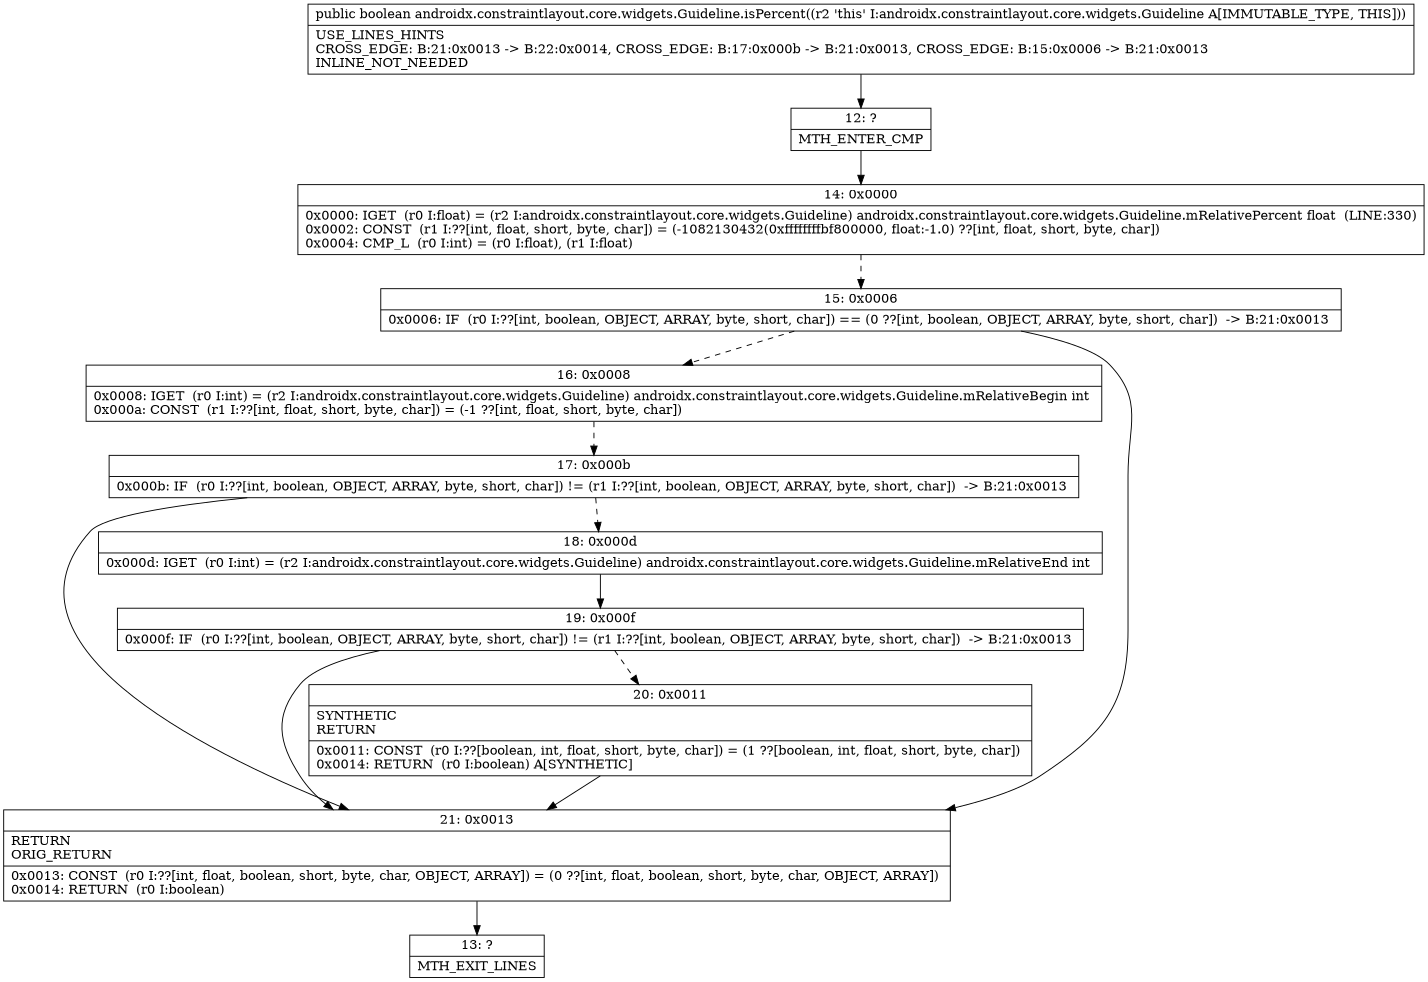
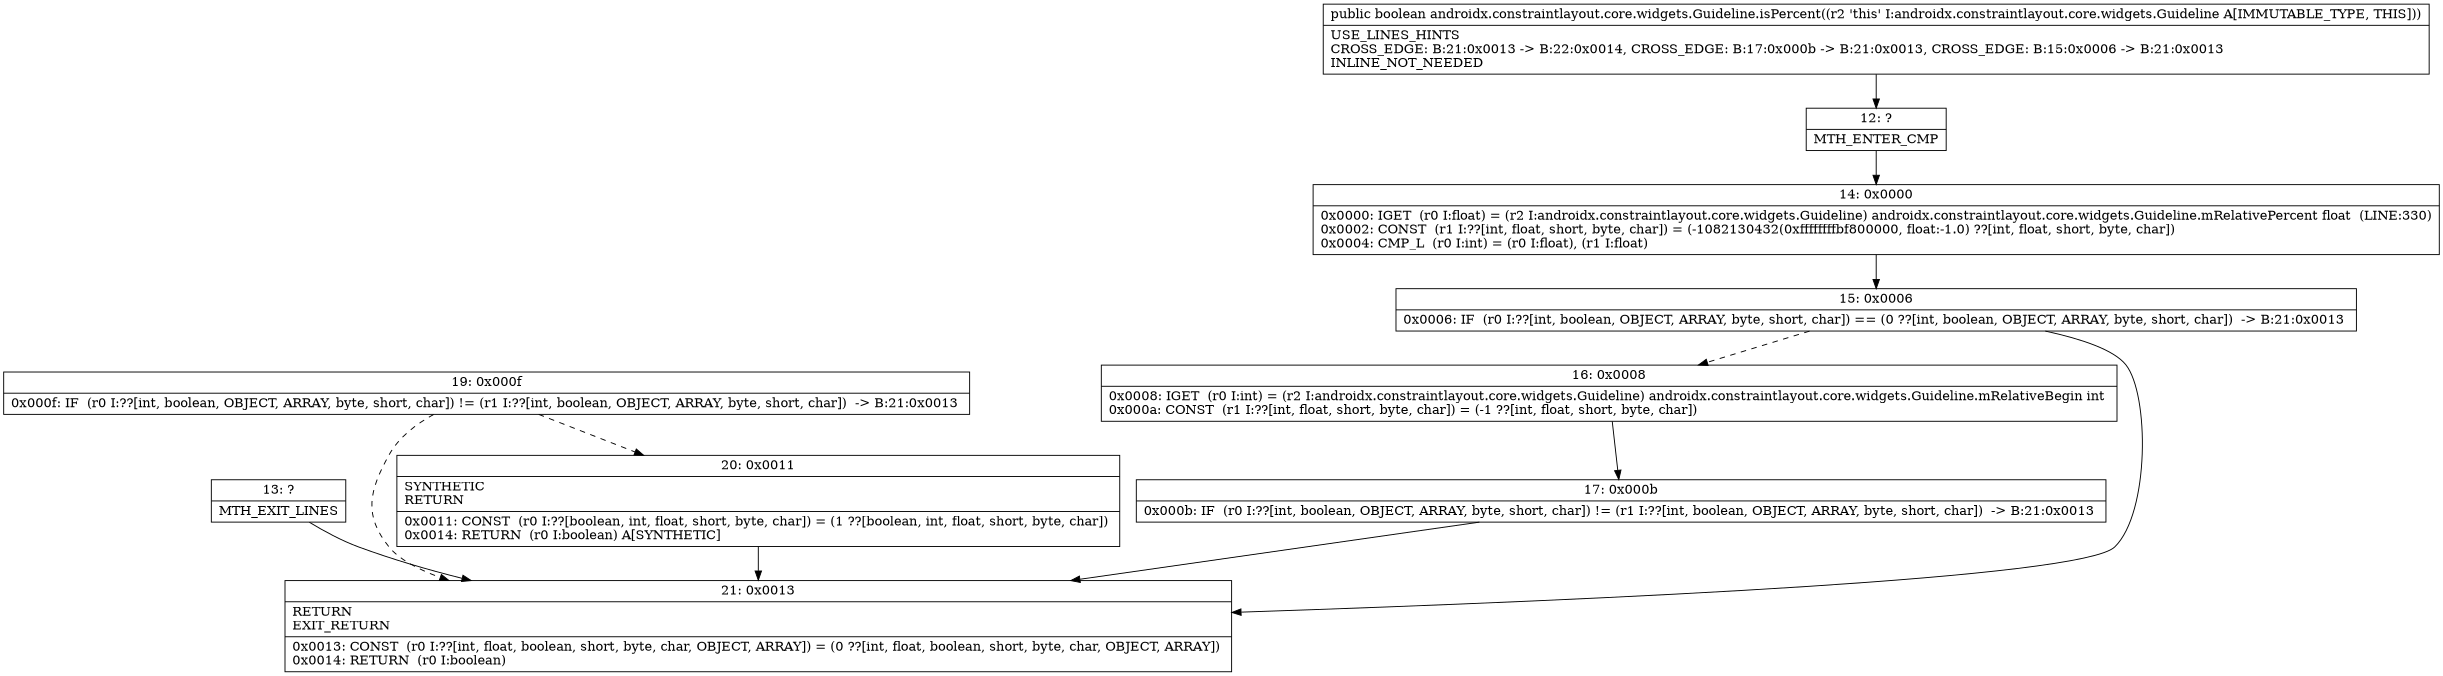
  digraph {
    node [shape=record]
    n1 [label="{12\:\ ?|MTH_ENTER_CMP\l}"]
    n2 [label="{14\:\ 0x0000|0x0000: IGET  (r0 I:float) = (r2 I:androidx.constraintlayout.core.widgets.Guideline) androidx.constraintlayout.core.widgets.Guideline.mRelativePercent float  (LINE:330)\l0x0002: CONST  (r1 I:??[int, float, short, byte, char]) = (\-1082130432(0xffffffffbf800000, float:\-1.0) ??[int, float, short, byte, char]) \l0x0004: CMP_L  (r0 I:int) = (r0 I:float), (r1 I:float) \l}"]
    n3 [label="{15\:\ 0x0006|0x0006: IF  (r0 I:??[int, boolean, OBJECT, ARRAY, byte, short, char]) == (0 ??[int, boolean, OBJECT, ARRAY, byte, short, char])  \-\> B:21:0x0013 \l}"]
    n4 [label="{16\:\ 0x0008|0x0008: IGET  (r0 I:int) = (r2 I:androidx.constraintlayout.core.widgets.Guideline) androidx.constraintlayout.core.widgets.Guideline.mRelativeBegin int \l0x000a: CONST  (r1 I:??[int, float, short, byte, char]) = (\-1 ??[int, float, short, byte, char]) \l}"]
-   n5 [label="{21\:\ 0x0013|RETURN\lORIG_RETURN\l|0x0013: CONST  (r0 I:??[int, float, boolean, short, byte, char, OBJECT, ARRAY]) = (0 ??[int, float, boolean, short, byte, char, OBJECT, ARRAY]) \l0x0014: RETURN  (r0 I:boolean) \l}"]
+   n5 [label="{21\:\ 0x0013|RETURN\lEXIT_RETURN\l|0x0013: CONST  (r0 I:??[int, float, boolean, short, byte, char, OBJECT, ARRAY]) = (0 ??[int, float, boolean, short, byte, char, OBJECT, ARRAY]) \l0x0014: RETURN  (r0 I:boolean) \l}"]
    n6 [label="{17\:\ 0x000b|0x000b: IF  (r0 I:??[int, boolean, OBJECT, ARRAY, byte, short, char]) != (r1 I:??[int, boolean, OBJECT, ARRAY, byte, short, char])  \-\> B:21:0x0013 \l}"]
    n7 [label="{13\:\ ?|MTH_EXIT_LINES\l}"]
-   n8 [label="{18\:\ 0x000d|0x000d: IGET  (r0 I:int) = (r2 I:androidx.constraintlayout.core.widgets.Guideline) androidx.constraintlayout.core.widgets.Guideline.mRelativeEnd int \l}"]
    n9 [label="{19\:\ 0x000f|0x000f: IF  (r0 I:??[int, boolean, OBJECT, ARRAY, byte, short, char]) != (r1 I:??[int, boolean, OBJECT, ARRAY, byte, short, char])  \-\> B:21:0x0013 \l}"]
    n10 [label="{20\:\ 0x0011|SYNTHETIC\lRETURN\l|0x0011: CONST  (r0 I:??[boolean, int, float, short, byte, char]) = (1 ??[boolean, int, float, short, byte, char]) \l0x0014: RETURN  (r0 I:boolean) A[SYNTHETIC]\l}"]
    n11 [label="{public boolean androidx.constraintlayout.core.widgets.Guideline.isPercent((r2 'this' I:androidx.constraintlayout.core.widgets.Guideline A[IMMUTABLE_TYPE, THIS]))  | USE_LINES_HINTS\lCROSS_EDGE: B:21:0x0013 \-\> B:22:0x0014, CROSS_EDGE: B:17:0x000b \-\> B:21:0x0013, CROSS_EDGE: B:15:0x0006 \-\> B:21:0x0013\lINLINE_NOT_NEEDED\l}"]
    n1 -> n2
-   n2 -> n3 [style=dashed]
+   n2 -> n3
    n3 -> n4 [style=dashed]
    n3 -> n5
-   n4 -> n6 [style=dashed]
-   n5 -> n7
+   n4 -> n6
+   n7 -> n5
    n6 -> n5
-   n6 -> n8 [style=dashed]
-   n8 -> n9
-   n9 -> n5
+   n9 -> n5 [style=dashed]
    n9 -> n10 [style=dashed]
    n10 -> n5
    n11 -> n1
  }
